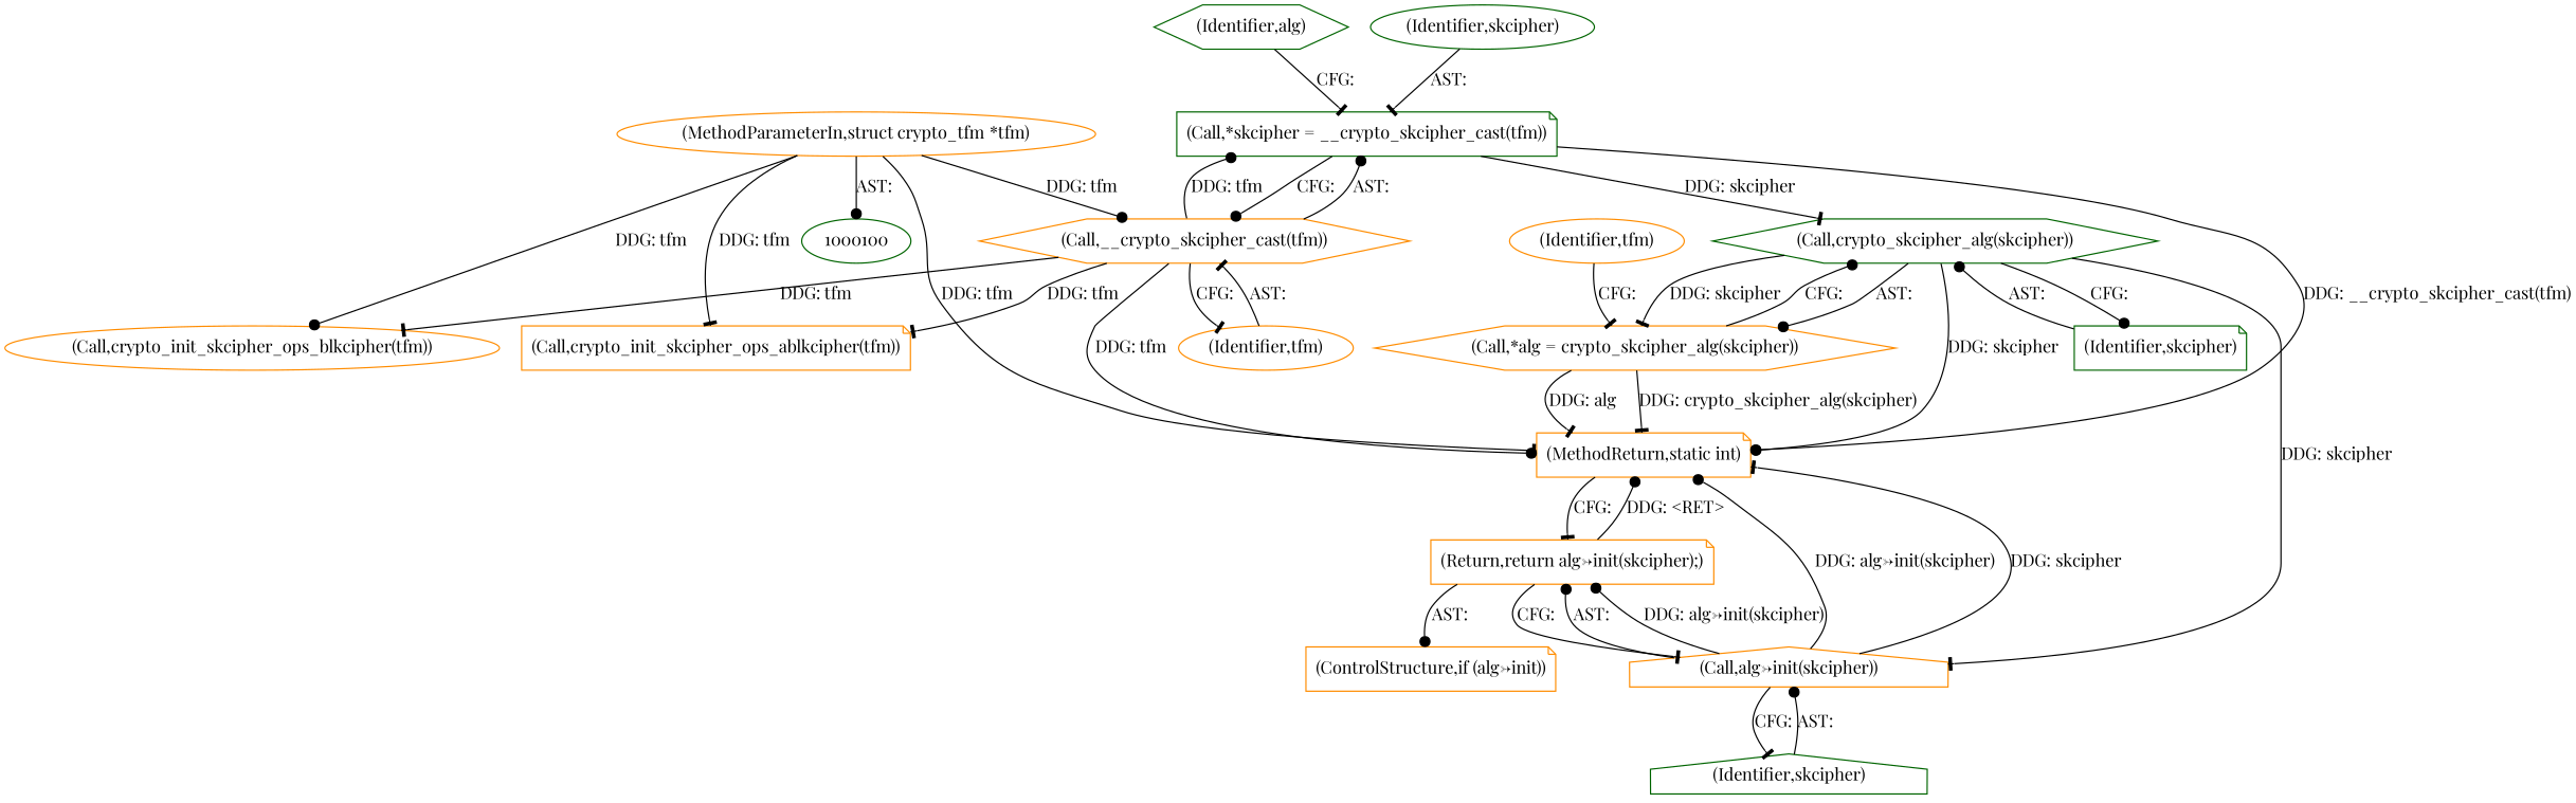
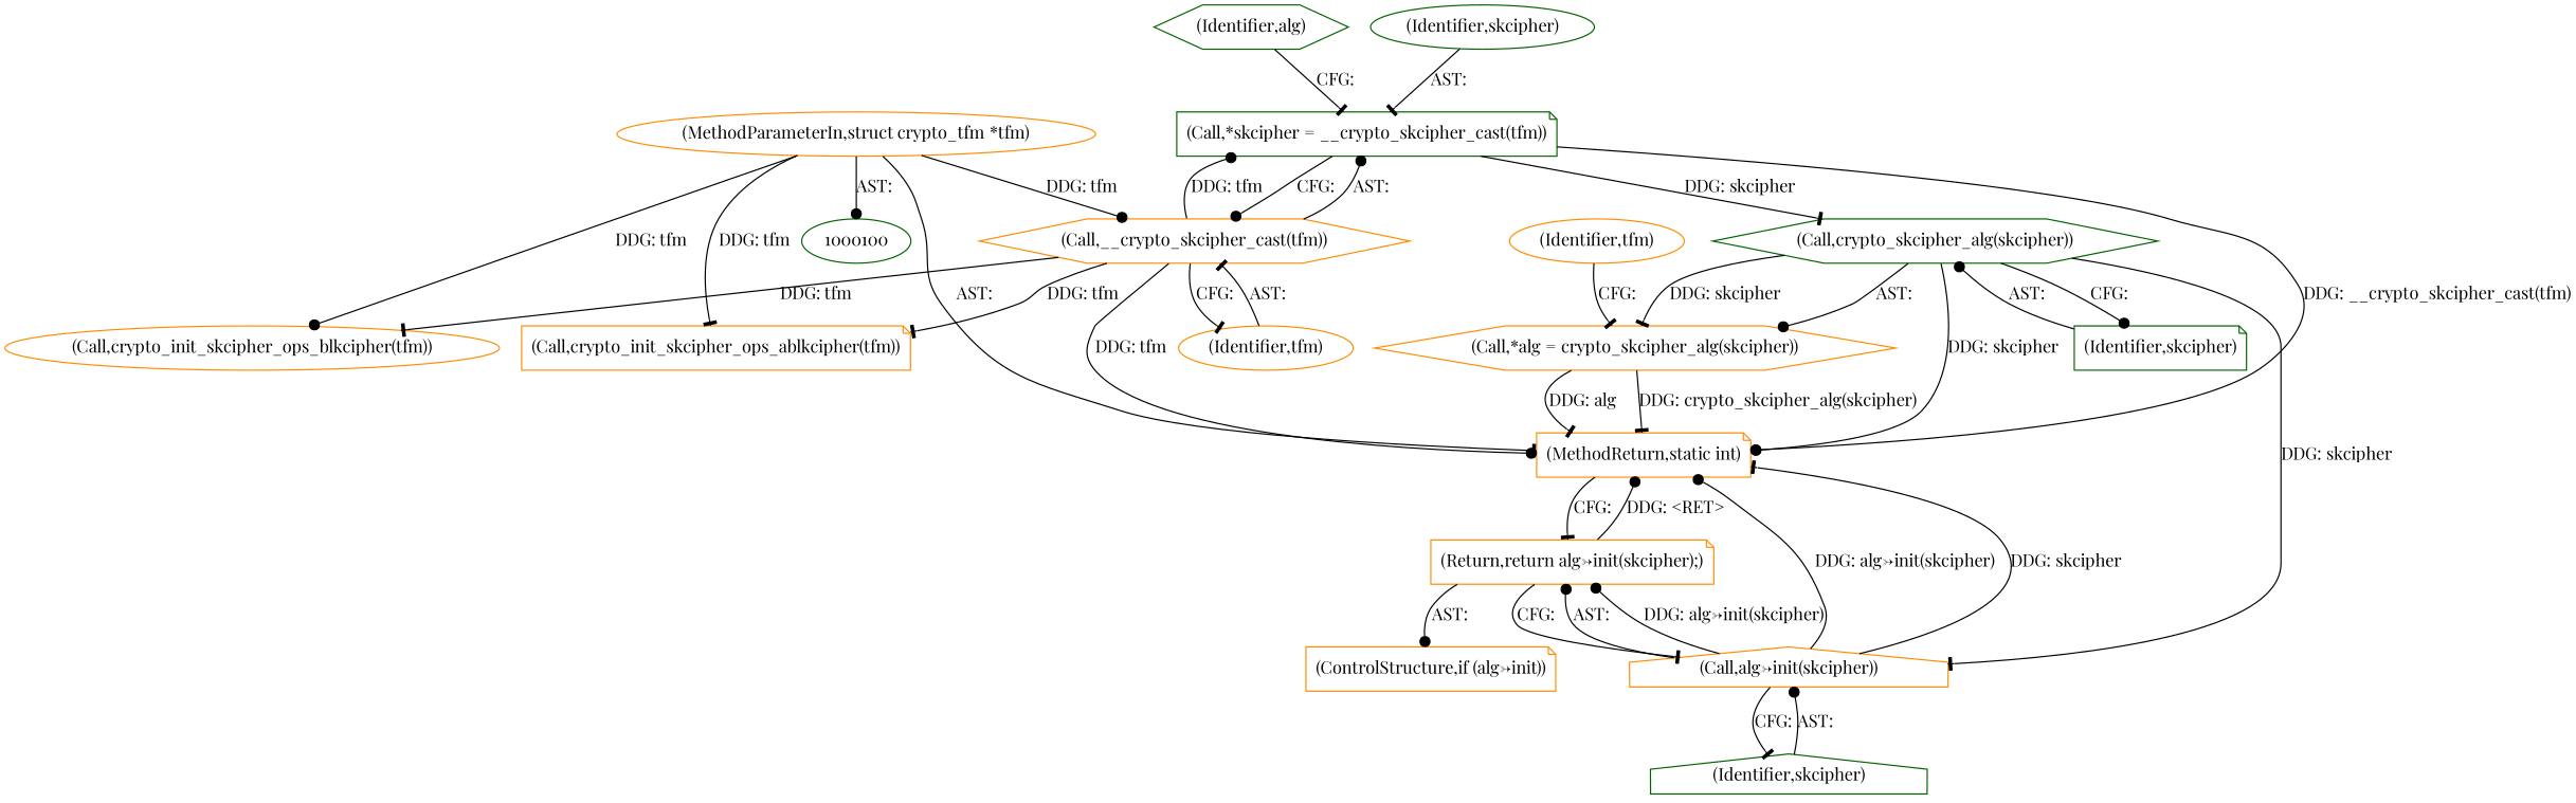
  digraph {
    fontname="Playfair Display"
    node [color=darkorange fontname="Playfair Display" shape=note]
    edge [arrowhead=dot fontname="Playfair Display"]
    n1 [color=darkgreen label="(Call,*skcipher = __crypto_skcipher_cast(tfm))"]
    n2 [label="(Call,__crypto_skcipher_cast(tfm))" shape=hexagon]
    n3 [color=darkgreen label="(Call,crypto_skcipher_alg(skcipher))" shape=hexagon]
    n4 [label="(MethodReturn,static int)"]
    n5 [label="(Identifier,tfm)" shape=ellipse]
    n6 [label="(Call,crypto_init_skcipher_ops_blkcipher(tfm))" shape=ellipse]
    n7 [label="(Call,crypto_init_skcipher_ops_ablkcipher(tfm))"]
    n8 [label="(Call,*alg = crypto_skcipher_alg(skcipher))" shape=hexagon]
    n9 [label="(Call,alg->init(skcipher))" shape=house]
    n10 [color=darkgreen label="(Identifier,skcipher)"]
    n11 [label="(Return,return alg->init(skcipher);)"]
    n12 [label="(MethodParameterIn,struct crypto_tfm *tfm)" shape=ellipse]
    1000100 [color=darkgreen shape=ellipse]
    n14 [color=darkgreen label="(Identifier,skcipher)" shape=house]
    n15 [label="(ControlStructure,if (alg->init))"]
    n16 [label="(Identifier,tfm)" shape=ellipse]
    n17 [color=darkgreen label="(Identifier,alg)" shape=hexagon]
    n18 [color=darkgreen label="(Identifier,skcipher)" shape=ellipse]
    n1 -> n2 [label="CFG: "]
    n1 -> n3 [arrowhead=tee label="DDG: skcipher"]
    n1 -> n4 [label="DDG: __crypto_skcipher_cast(tfm)"]
    n2 -> n1 [label="AST: "]
    n2 -> n1 [label="DDG: tfm"]
    n2 -> n4 [label="DDG: tfm"]
    n2 -> n5 [arrowhead=tee label="CFG: "]
    n2 -> n6 [arrowhead=tee label="DDG: tfm"]
    n2 -> n7 [arrowhead=tee label="DDG: tfm"]
    n3 -> n4 [label="DDG: skcipher"]
    n3 -> n8 [label="AST: "]
    n3 -> n8 [arrowhead=tee label="DDG: skcipher"]
    n3 -> n9 [arrowhead=tee label="DDG: skcipher"]
    n3 -> n10 [label="CFG: "]
    n4 -> n11 [arrowhead=tee label="CFG: "]
    n5 -> n2 [arrowhead=tee label="AST: "]
-   n8 -> n3 [label="CFG: "]
    n8 -> n4 [arrowhead=tee label="DDG: alg"]
    n8 -> n4 [arrowhead=tee label="DDG: crypto_skcipher_alg(skcipher)"]
    n9 -> n4 [label="DDG: alg->init(skcipher)"]
    n9 -> n4 [arrowhead=tee label="DDG: skcipher"]
    n9 -> n11 [label="AST: "]
    n9 -> n11 [label="DDG: alg->init(skcipher)"]
    n9 -> n14 [arrowhead=tee label="CFG: "]
    n10 -> n3 [label="AST: "]
    n11 -> n4 [label="DDG: <RET>"]
    n11 -> n9 [arrowhead=tee label="CFG: "]
    n11 -> n15 [label="AST: "]
    n12 -> n2 [label="DDG: tfm"]
-   n12 -> n4 [arrowhead=tee label="DDG: tfm"]
+   n12 -> n4 [arrowhead=tee label="AST: "]
    n12 -> n6 [label="DDG: tfm"]
    n12 -> n7 [arrowhead=tee label="DDG: tfm"]
    n12 -> 1000100 [label="AST: "]
    n14 -> n9 [label="AST: "]
    n16 -> n8 [arrowhead=tee label="CFG: "]
    n17 -> n1 [arrowhead=tee label="CFG: "]
    n18 -> n1 [arrowhead=tee label="AST: "]
  }
